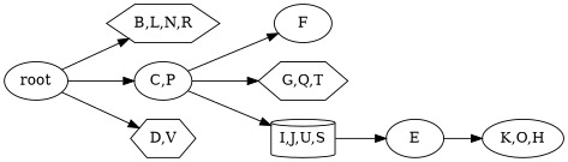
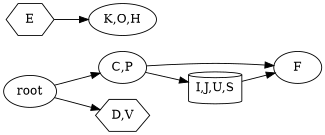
  strict digraph {
    rankdir=LR
    node [shape=ellipse]
    n1 [label=root]
-   n2 [label="B,L,N,R" shape=hexagon]
    n3 [label="C,P"]
    n4 [label="D,V" shape=hexagon]
    n5 [label=F]
-   n6 [label="G,Q,T" shape=hexagon]
    n7 [label="I,J,U,S" shape=cylinder]
-   n8 [label=E]
+   n8 [label=E shape=hexagon]
    n9 [label="K,O,H"]
-   n1 -> n2
    n1 -> n3
    n1 -> n4
    n3 -> n5
-   n3 -> n6
    n3 -> n7
-   n7 -> n8
+   n7 -> n5
    n8 -> n9
  }
